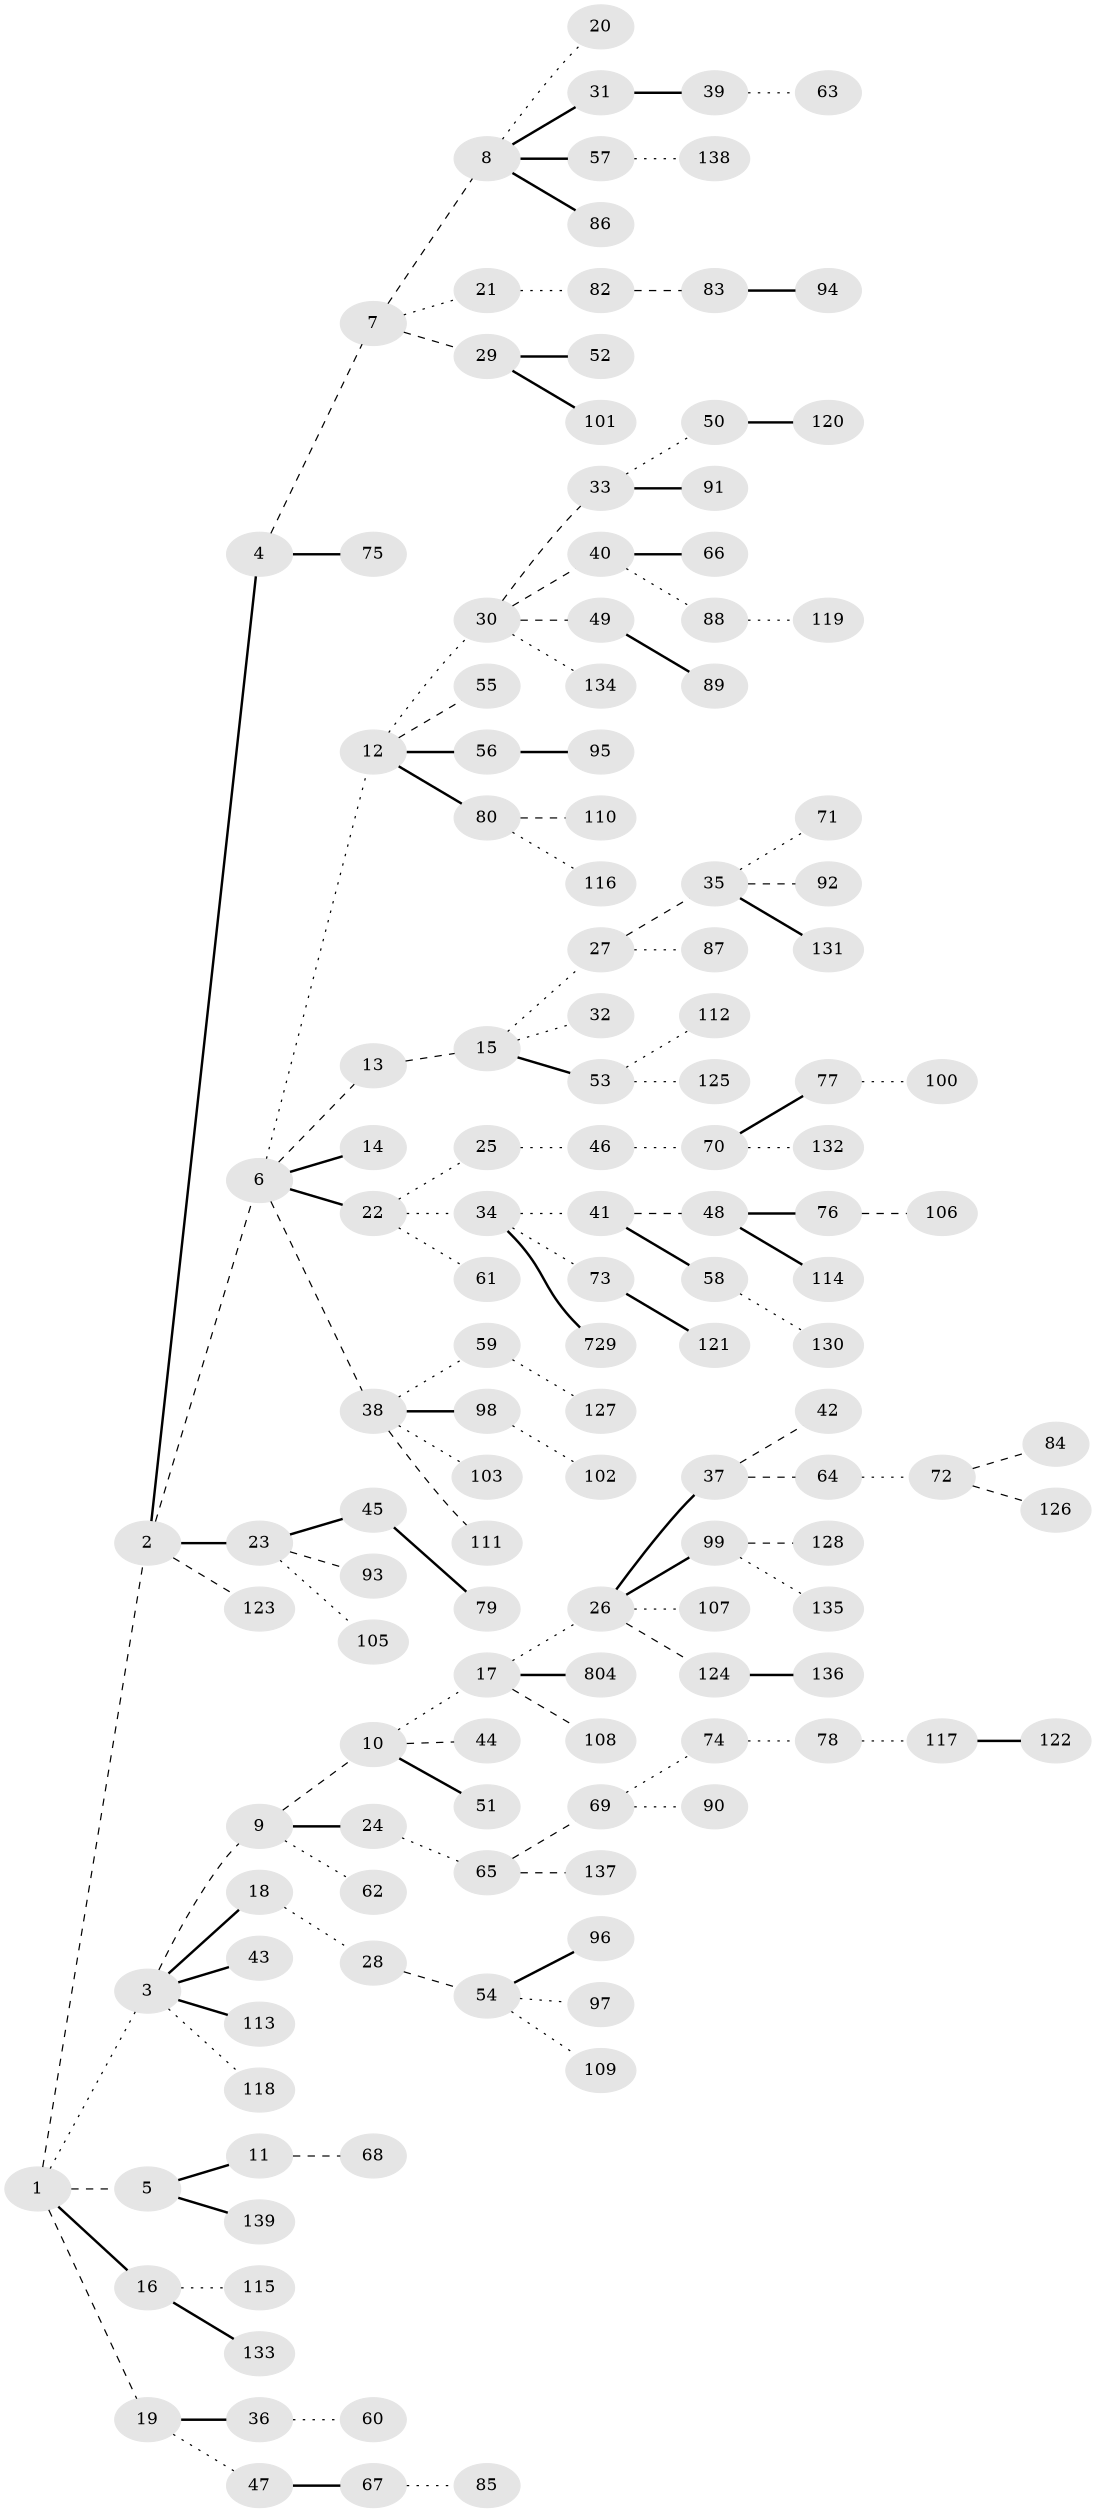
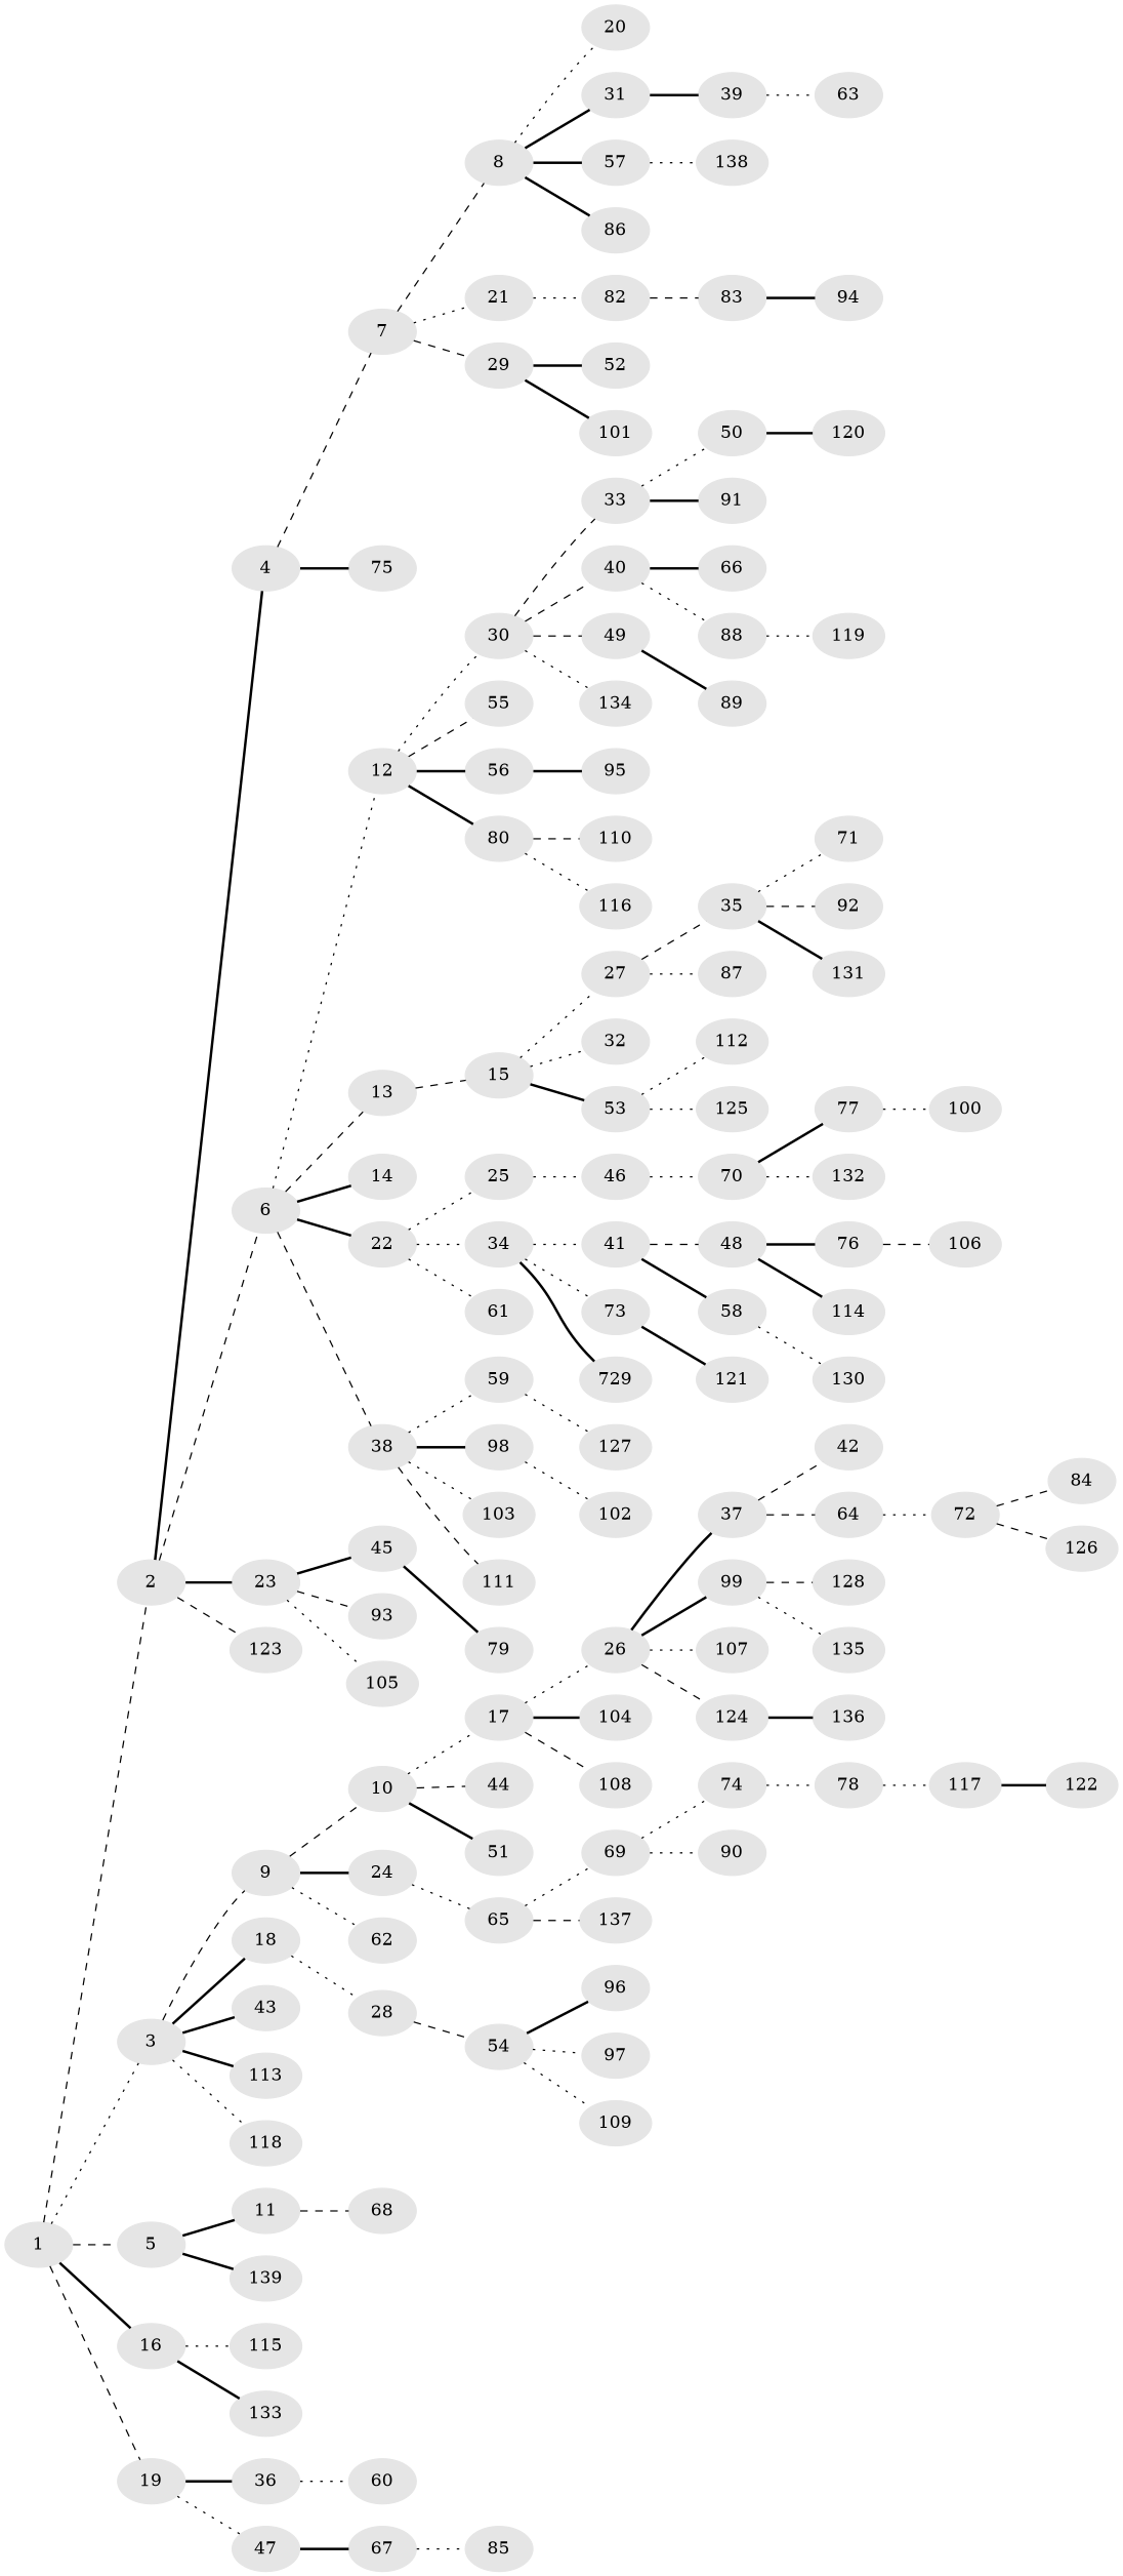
  graph {
    rankdir=LR
    node [color=gray90 style=filled]
    edge [style=dotted]
    1
    2
    3
    5
    16
    19
    4
    6
    23
    123
    9
    18
    43
    113
    118
    11
    139
    115
    133
    36
    47
    7
    75
    12
    13
    14
    22
    38
    45
    93
    105
    10
    24
    62
    28
    8
    21
    29
    68
    30
    55
    56
    80
    15
    25
    34
    61
    59
    98
    103
    111
    20
    31
    57
    86
    82
    52
    101
    39
    138
    17
    44
    51
    65
    26
-   104 [label=804]
+   104
    108
    33
    40
    49
    134
    95
    110
    116
    27
    32
    53
    35
    87
    112
    125
    37
    99
    107
    124
    54
    60
    67
    83
    46
    41
    73
    n93 [label=729]
    79
    69
    137
    70
    42
    64
    128
    135
    136
    71
    92
    131
    96
    97
    109
    50
    91
    66
    88
    89
    63
    120
    48
    58
    121
    72
    127
    102
    119
    76
    114
    130
    77
    132
    85
    106
    84
    126
    74
    90
    78
    100
    117
    122
    94
    1 -- 2 [style=dashed]
    1 -- 3
    1 -- 5 [style=dashed]
    1 -- 16 [style=bold]
    1 -- 19 [style=dashed]
    2 -- 4 [style=bold]
    2 -- 6 [style=dashed]
    2 -- 23 [style=bold]
    2 -- 123 [style=dashed]
    3 -- 9 [style=dashed]
    3 -- 18 [style=bold]
    3 -- 43 [style=bold]
    3 -- 113 [style=bold]
    3 -- 118
    5 -- 11 [style=bold]
    5 -- 139 [style=bold]
    16 -- 115
    16 -- 133 [style=bold]
    19 -- 36 [style=bold]
    19 -- 47
    4 -- 7 [style=dashed]
    4 -- 75 [style=bold]
    6 -- 12
    6 -- 13 [style=dashed]
    6 -- 14 [style=bold]
    6 -- 22 [style=bold]
    6 -- 38 [style=dashed]
    23 -- 45 [style=bold]
    23 -- 93 [style=dashed]
    23 -- 105
    9 -- 10 [style=dashed]
    9 -- 24 [style=bold]
    9 -- 62
    18 -- 28
    11 -- 68 [style=dashed]
    36 -- 60
    47 -- 67 [style=bold]
    7 -- 8 [style=dashed]
    7 -- 21
    7 -- 29 [style=dashed]
    12 -- 30
    12 -- 55 [style=dashed]
    12 -- 56 [style=bold]
    12 -- 80 [style=bold]
    13 -- 15 [style=dashed]
    22 -- 25
    22 -- 34
    22 -- 61
    38 -- 59
    38 -- 98 [style=bold]
    38 -- 103
    38 -- 111 [style=dashed]
    45 -- 79 [style=bold]
    10 -- 17
    10 -- 44 [style=dashed]
    10 -- 51 [style=bold]
    24 -- 65
    28 -- 54 [style=dashed]
    8 -- 20
    8 -- 31 [style=bold]
    8 -- 57 [style=bold]
    8 -- 86 [style=bold]
    21 -- 82
    29 -- 52 [style=bold]
    29 -- 101 [style=bold]
    30 -- 33 [style=dashed]
    30 -- 40 [style=dashed]
    30 -- 49 [style=dashed]
    30 -- 134
    56 -- 95 [style=bold]
    80 -- 110 [style=dashed]
    80 -- 116
    15 -- 27
    15 -- 32
    15 -- 53 [style=bold]
    25 -- 46
    34 -- 41
    34 -- 73
    34 -- n93 [style=bold]
    59 -- 127
    98 -- 102
    31 -- 39 [style=bold]
    57 -- 138
    82 -- 83 [style=dashed]
    39 -- 63
    17 -- 26
    17 -- 104 [style=bold]
    17 -- 108 [style=dashed]
-   65 -- 69 [style=dashed]
+   65 -- 69
    65 -- 137 [style=dashed]
    26 -- 37 [style=bold]
    26 -- 99 [style=bold]
    26 -- 107
    26 -- 124 [style=dashed]
    33 -- 50
    33 -- 91 [style=bold]
    40 -- 66 [style=bold]
    40 -- 88
    49 -- 89 [style=bold]
    27 -- 35 [style=dashed]
    27 -- 87
    53 -- 112
    53 -- 125
    35 -- 71
    35 -- 92 [style=dashed]
    35 -- 131 [style=bold]
    37 -- 42 [style=dashed]
    37 -- 64 [style=dashed]
    99 -- 128 [style=dashed]
    99 -- 135
    124 -- 136 [style=bold]
    54 -- 96 [style=bold]
    54 -- 97
    54 -- 109
    67 -- 85
    83 -- 94 [style=bold]
    46 -- 70
    41 -- 48 [style=dashed]
    41 -- 58 [style=bold]
    73 -- 121 [style=bold]
    69 -- 74
    69 -- 90
    70 -- 77 [style=bold]
    70 -- 132
    64 -- 72
    50 -- 120 [style=bold]
    88 -- 119
    48 -- 76 [style=bold]
    48 -- 114 [style=bold]
    58 -- 130
    72 -- 84 [style=dashed]
    72 -- 126 [style=dashed]
    76 -- 106 [style=dashed]
    77 -- 100
    74 -- 78
    78 -- 117
    117 -- 122 [style=bold]
  }
